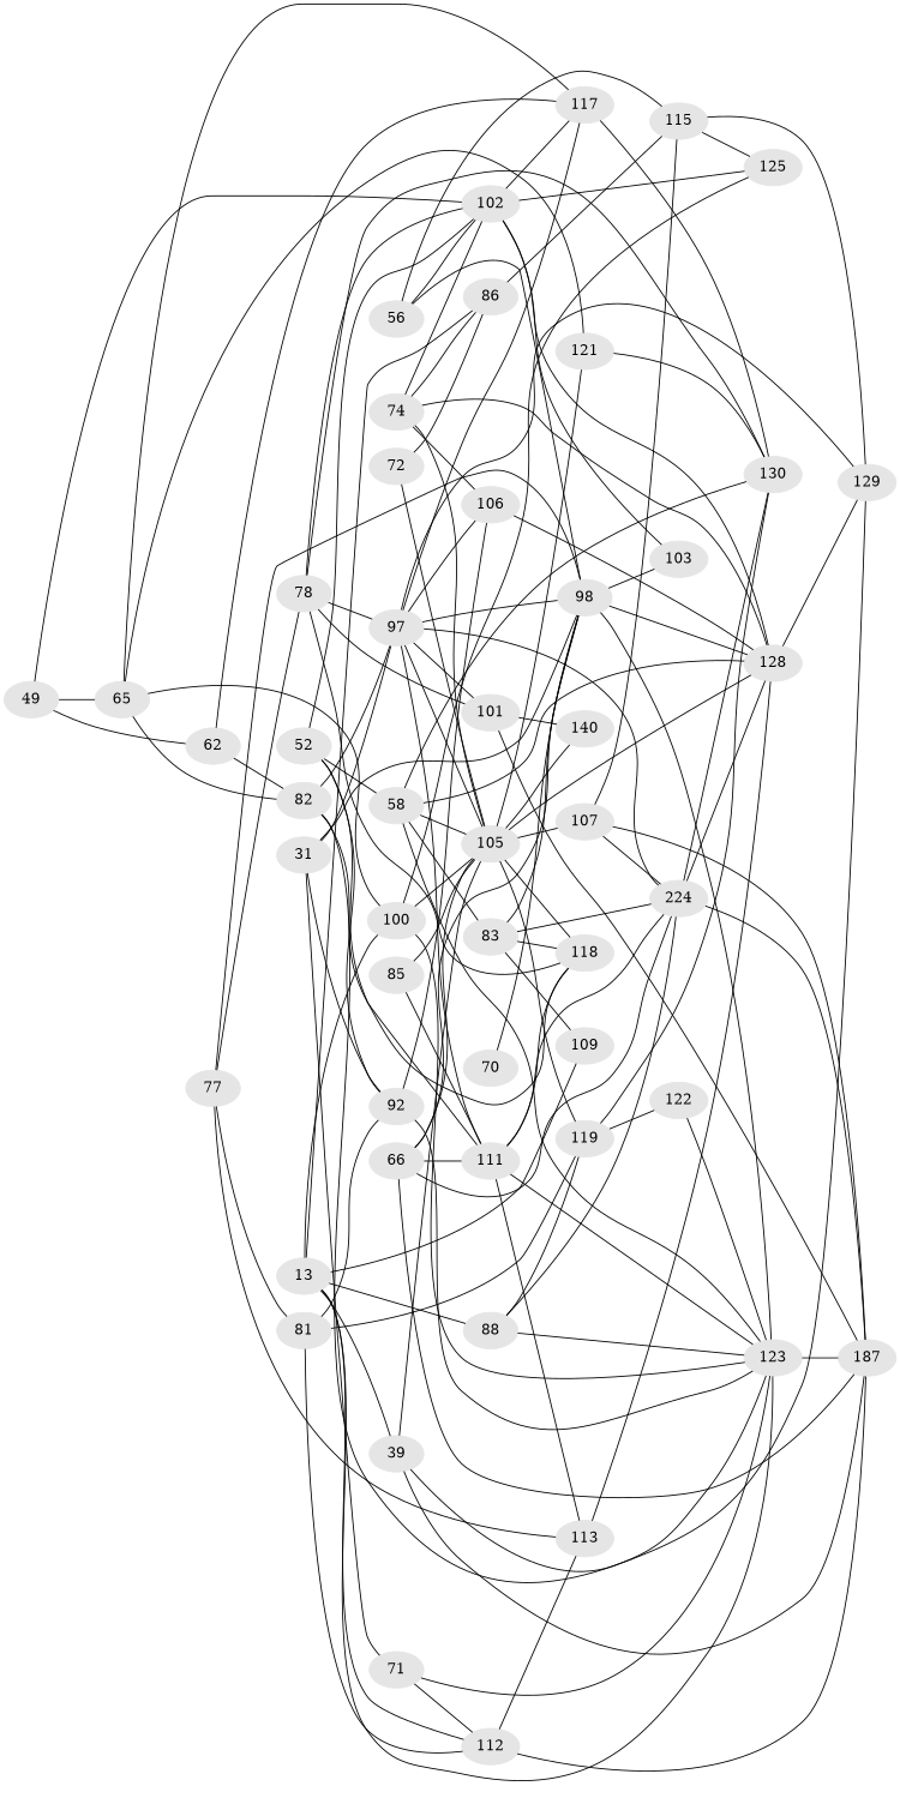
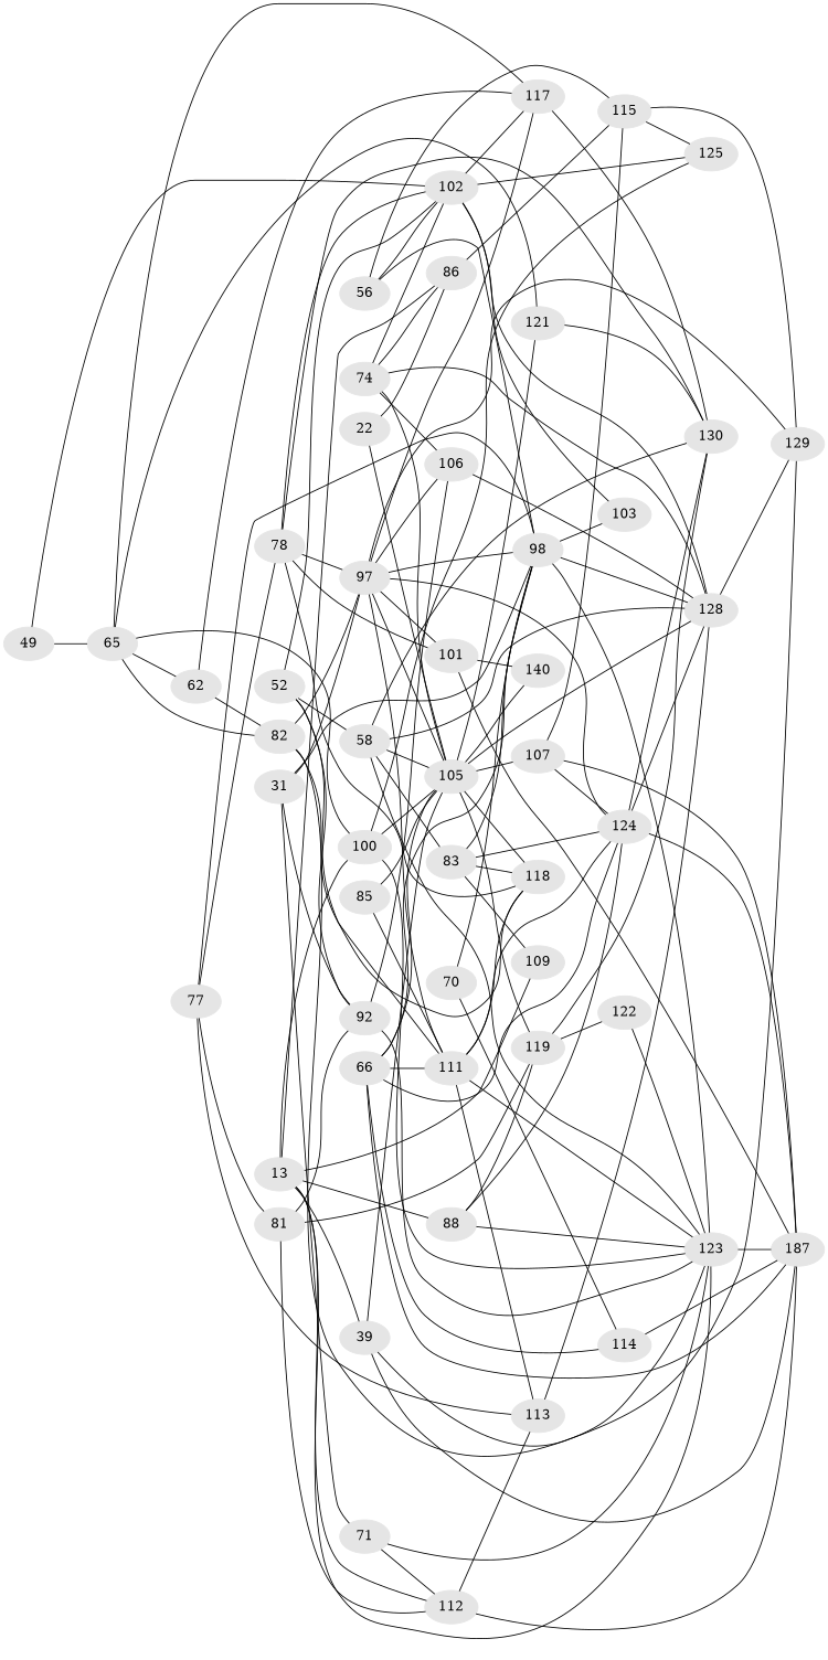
  graph {
    rankdir=LR
    node [color=gray90 style=filled]
    13
    39
    86
    88
    100 [super="+46"]
    109
    112 [super="+64"]
    123 [super="+15+80+43"]
    105 [super="+10+63+95"]
    n10 [label=187 super="+96+89"]
    129
    115 [super="+104"]
-   124 [super="+26+41+48+116" label=224]
+   124 [super="+26+41+48+116"]
    119 [super="+35"]
    125
    113 [super="+91"]
    128 [super="+30+126"]
    31
    71
    92 [super="+20"]
    97 [super="+94+73"]
    98 [super="+33+87+67"]
    106 [super="+90"]
    111 [super="+14+29+54+108"]
    117 [super="+79"]
    101
    103 [super="+44+68"]
    121
    118 [super="+38+75"]
    n30 [label=140]
    107
    49
    62
    65
    102 [super="+42+84"]
    82 [super="+55"]
    58 [super="+53"]
    83 [super="+19"]
    130 [super="+99"]
    52
    56
    70
+   114
    66 [super="+3+51"]
-   72
+   72 [label=22]
    74 [super="+23"]
    77 [super="+45"]
    78 [super="+34"]
    81
    122
    85
    13 -- 39
    13 -- 86
    13 -- 88
    13 -- 100
    13 -- 109
    13 -- 112 [weight=2]
    13 -- 123
    39 -- 105
    39 -- n10
    39 -- 129
    86 -- 115
    88 -- 123
    88 -- 124
    88 -- 119
    100 -- 123 [weight=2]
    100 -- 105
    100 -- 125
    112 -- n10
    112 -- 113
    123 -- n10 [weight=3]
    105 -- 119
    105 -- 128 [weight=3]
    105 -- 121
    105 -- 118
    105 -- n30
    105 -- 107
    115 -- 129
    115 -- 125
    124 -- n10 [weight=3]
    124 -- 128 [weight=2]
    124 -- 130 [weight=2]
    119 -- 130
    119 -- 122
    113 -- 128 [weight=2]
    128 -- 129
    31 -- 71
    31 -- 92 [weight=2]
    31 -- 97 [weight=3]
    31 -- 98
    71 -- 112
    71 -- 123
    92 -- 123
    92 -- 106
    97 -- 105 [weight=2]
    97 -- 129
    97 -- 124 [weight=4]
    97 -- 98 [weight=3]
    97 -- 106 [weight=2]
    97 -- 111 [weight=3]
    97 -- 117
    97 -- 101
    98 -- 123 [weight=2]
    98 -- 128 [weight=2]
    98 -- 103 [weight=2]
    106 -- 128
    111 -- 123 [weight=2]
    111 -- 124
    111 -- 113
    111 -- 118 [weight=2]
    117 -- 130
    101 -- n10
    101 -- n30
    121 -- 130
    107 -- n10
    107 -- 115 [weight=2]
    107 -- 124 [weight=2]
-   49 -- 62
+   65 -- 62
    49 -- 65
    49 -- 102
    62 -- 117
    62 -- 82 [weight=2]
    65 -- 100 [weight=2]
    65 -- 117
    65 -- 121
    65 -- 82
    102 -- 125
    102 -- 128 [weight=2]
    102 -- 117
    102 -- 103
    82 -- 123
    82 -- 97
    82 -- 118
    58 -- 123
    58 -- 105
    58 -- 128
    58 -- 83
    58 -- 130 [weight=2]
    83 -- 109
    83 -- 124
    83 -- 98
    83 -- 118
    52 -- 92
    52 -- 111
    52 -- 102
    52 -- 58
    56 -- 115
    56 -- 98
    56 -- 102
    70 -- 98
+   70 -- 114
+   114 -- n10 [weight=2]
    66 -- 105 [weight=4]
    66 -- n10 [weight=2]
    66 -- 124 [weight=3]
    66 -- 98 [weight=2]
    66 -- 111 [weight=2]
+   66 -- 114
    72 -- 86
    72 -- 105
    74 -- 86
    74 -- 105 [weight=3]
    74 -- 128 [weight=2]
    74 -- 106
    74 -- 102
    77 -- 113
    77 -- 98
    77 -- 78
    77 -- 81
    78 -- 97
    78 -- 101
    78 -- 118
    78 -- 102 [weight=3]
    78 -- 130
    81 -- 112
    81 -- 119
    81 -- 92
    122 -- 123
    85 -- 105
    85 -- 111
  }
